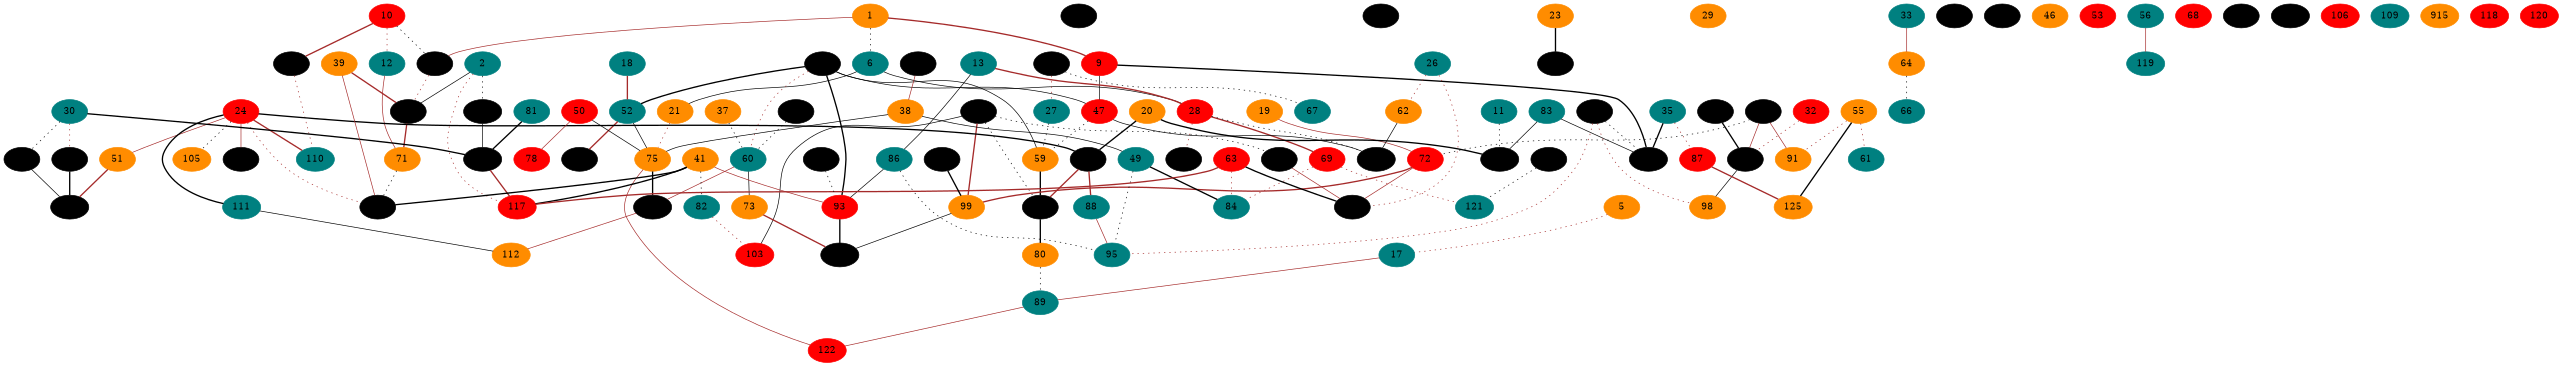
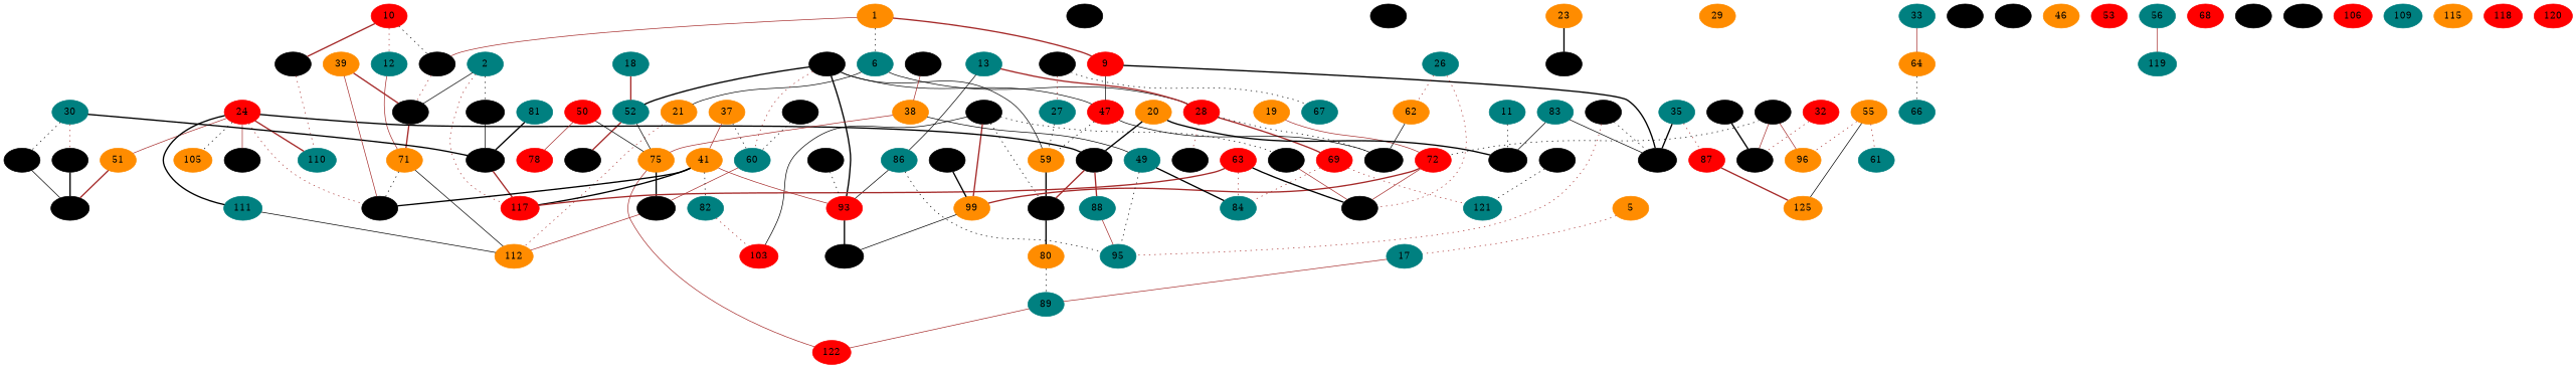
  graph {
    node [color=black style=filled]
    edge [color=black style=dotted]
    1 [color=darkorange]
    6 [color=teal]
    9 [color=red]
    16
    21 [color=darkorange]
    28 [color=red]
    47 [color=red]
    113
    54
    2 [color=teal]
    114
    117 [color=red]
    71 [color=darkorange]
    116
    3
    70
-   98 [color=darkorange]
    121 [color=teal]
    4
    5 [color=darkorange]
    17 [color=teal]
    89 [color=teal]
    51 [color=darkorange]
    101
    112 [color=darkorange]
    48
    69 [color=red]
    102
    7
    34
    77
    99 [color=darkorange]
    103 [color=red]
    90
    80 [color=darkorange]
    108
    8
    59 [color=darkorange]
    10 [color=red]
    12 [color=teal]
    15
    110 [color=teal]
    11 [color=teal]
    100
    79
    13 [color=teal]
    86 [color=teal]
    93 [color=red]
    95 [color=teal]
    27 [color=teal]
    14
    67 [color=teal]
    122 [color=red]
    18 [color=teal]
    52 [color=teal]
    75 [color=darkorange]
    85
    19 [color=darkorange]
    72 [color=red]
    20 [color=darkorange]
    45
    88 [color=teal]
    22
    23 [color=darkorange]
    92
-   73 [color=darkorange]
    24 [color=red]
    42
    105 [color=darkorange]
    111 [color=teal]
    25
    60 [color=teal]
    107
    26 [color=teal]
    62 [color=darkorange]
    84 [color=teal]
    29 [color=darkorange]
    30 [color=teal]
    57
    76
    38 [color=darkorange]
    31
    49 [color=teal]
    32 [color=red]
    33 [color=teal]
    64 [color=darkorange]
    66 [color=teal]
    35 [color=teal]
    87 [color=red]
    n90 [color=darkorange label=125]
    37 [color=darkorange]
    41 [color=darkorange]
    82 [color=teal]
    39 [color=darkorange]
    40
    43
-   96 [color=darkorange label=91]
+   96 [color=darkorange]
    44
    46 [color=darkorange]
    50 [color=red]
    78 [color=red]
    53 [color=red]
    55 [color=darkorange]
    61 [color=teal]
    56 [color=teal]
    119 [color=teal]
    58
    63 [color=red]
    65
    68 [color=red]
    74
    81 [color=teal]
    83 [color=teal]
    94
    97
    104
    106 [color=red]
    109 [color=teal]
-   115 [color=darkorange label=915]
+   115 [color=darkorange]
    118 [color=red]
    120 [color=red]
    1 -- 6
    1 -- 9 [color=brown style=bold]
    1 -- 16 [color=brown style=solid]
    6 -- 21 [style=solid]
    6 -- 28 [style=solid]
    9 -- 47 [style=solid]
    9 -- 113 [style=bold]
    16 -- 54 [color=brown]
-   21 -- 75 [color=brown]
+   21 -- 112 [color=brown]
    28 -- 48 [color=brown]
    28 -- 69 [color=brown style=bold]
    28 -- 102
    47 -- 102 [style=solid]
    47 -- 59
    54 -- 71 [color=brown style=bold]
    2 -- 54 [style=solid]
    2 -- 114
    2 -- 117 [color=brown]
    114 -- 116 [style=solid]
+   71 -- 112 [style=solid]
    71 -- 79
    116 -- 117 [color=brown style=bold]
    3 -- 70 [style=bold]
-   70 -- 98 [style=solid]
    4 -- 121
    5 -- 17 [color=brown]
    17 -- 89 [color=brown style=solid]
    89 -- 122 [color=brown style=solid]
    51 -- 101 [color=brown style=bold]
    69 -- 121 [color=brown]
    69 -- 84 [color=brown]
    7 -- 34
    7 -- 77
    7 -- 99 [color=brown style=bold]
    7 -- 103 [style=solid]
    34 -- 90 [color=brown style=solid]
    77 -- 80 [style=bold]
    99 -- 108 [style=solid]
    80 -- 89
    59 -- 77 [style=bold]
    10 -- 16
    10 -- 12 [color=brown]
    10 -- 15 [color=brown style=bold]
    12 -- 71 [color=brown style=solid]
    15 -- 110 [color=brown]
    11 -- 100
    13 -- 28 [color=brown style=bold]
    13 -- 86 [style=solid]
    86 -- 93 [style=solid]
    86 -- 95
    93 -- 108 [style=bold]
    27 -- 59
    14 -- 27 [color=brown]
    14 -- 67
    18 -- 52 [color=brown style=bold]
    52 -- 75 [style=solid]
    52 -- 85 [color=brown style=bold]
    75 -- 122 [color=brown style=solid]
    75 -- 107 [style=bold]
    19 -- 72 [color=brown style=solid]
    72 -- 99 [color=brown style=bold]
    72 -- 90 [color=brown style=solid]
    20 -- 100 [style=bold]
    20 -- 45 [style=bold]
    45 -- 77 [color=brown style=bold]
    45 -- 88 [color=brown style=bold]
    88 -- 95 [color=brown style=solid]
    23 -- 92 [style=bold]
-   73 -- 108 [color=brown style=bold]
    24 -- 51 [color=brown style=solid]
    24 -- 110 [color=brown style=bold]
    24 -- 79 [color=brown]
    24 -- 45 [style=bold]
    24 -- 42 [color=brown style=solid]
    24 -- 105
    24 -- 111 [style=bold]
    111 -- 112 [style=solid]
    25 -- 47 [style=solid]
    25 -- 59 [style=solid]
    25 -- 93 [style=bold]
    25 -- 52 [style=bold]
    25 -- 60 [color=brown]
-   60 -- 73 [style=solid]
    60 -- 107 [color=brown style=solid]
    107 -- 112 [color=brown style=solid]
    26 -- 90 [color=brown]
    26 -- 62 [color=brown]
    62 -- 102 [style=solid]
    30 -- 116 [style=bold]
    30 -- 57
    30 -- 76 [color=brown]
    57 -- 101 [style=solid]
    76 -- 101 [style=bold]
-   38 -- 75 [style=solid]
+   38 -- 75 [color=brown style=solid]
    38 -- 49 [style=solid]
    31 -- 38 [color=brown style=solid]
    49 -- 95
    49 -- 84 [style=bold]
    32 -- 70 [color=brown]
    33 -- 64 [color=brown style=solid]
    64 -- 66
    35 -- 113 [style=bold]
    35 -- 87 [color=brown]
    87 -- n90 [color=brown style=bold]
    37 -- 60
+   37 -- 41 [color=brown style=solid]
    41 -- 117 [style=bold]
    41 -- 79 [style=bold]
    41 -- 93 [color=brown style=solid]
    41 -- 82
    82 -- 103 [color=brown]
    39 -- 54 [color=brown style=bold]
    39 -- 79 [color=brown style=solid]
    43 -- 70 [color=brown style=solid]
    43 -- 72
    43 -- 96 [color=brown style=solid]
    50 -- 75 [style=solid]
    50 -- 78 [color=brown style=solid]
-   55 -- n90 [style=bold]
+   55 -- n90 [style=solid]
    55 -- 96 [color=brown]
    55 -- 61 [color=brown]
    56 -- 119 [color=brown style=solid]
    58 -- 60
    63 -- 117 [color=brown style=bold]
    63 -- 90 [style=bold]
    63 -- 84 [color=brown]
    65 -- 93
    74 -- 99 [style=bold]
    81 -- 116 [style=bold]
    83 -- 113 [style=solid]
    83 -- 100 [style=solid]
    94 -- 113
-   94 -- 98 [color=brown]
    94 -- 95 [color=brown]
  }
